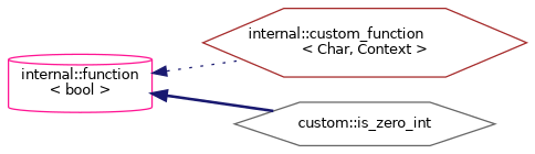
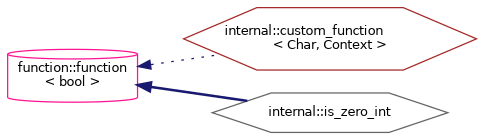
  digraph {
    rankdir=LR
    node [fillcolor=white fontname=Helvetica fontsize=10 shape=hexagon style=filled]
    edge [color=midnightblue dir=back fontname=Helvetica fontsize=10 labelfontname=Helvetica labelfontsize=10]
-   n1 [color=deeppink height=0.2 label="internal::function\l\< bool \>" shape=cylinder width=0.4]
+   n1 [color=deeppink height=0.2 label="function::function\l\< bool \>" shape=cylinder width=0.4]
    n2 [color=brown height=0.2 label="internal::custom_function\l\< Char, Context \>" width=0.4]
-   n3 [color=gray40 height=0.2 label="custom::is_zero_int" width=0.4]
+   n3 [color=gray40 height=0.2 label="internal::is_zero_int" width=0.4]
    n1 -> n2 [style=dotted]
    n1 -> n3 [style=bold]
  }
